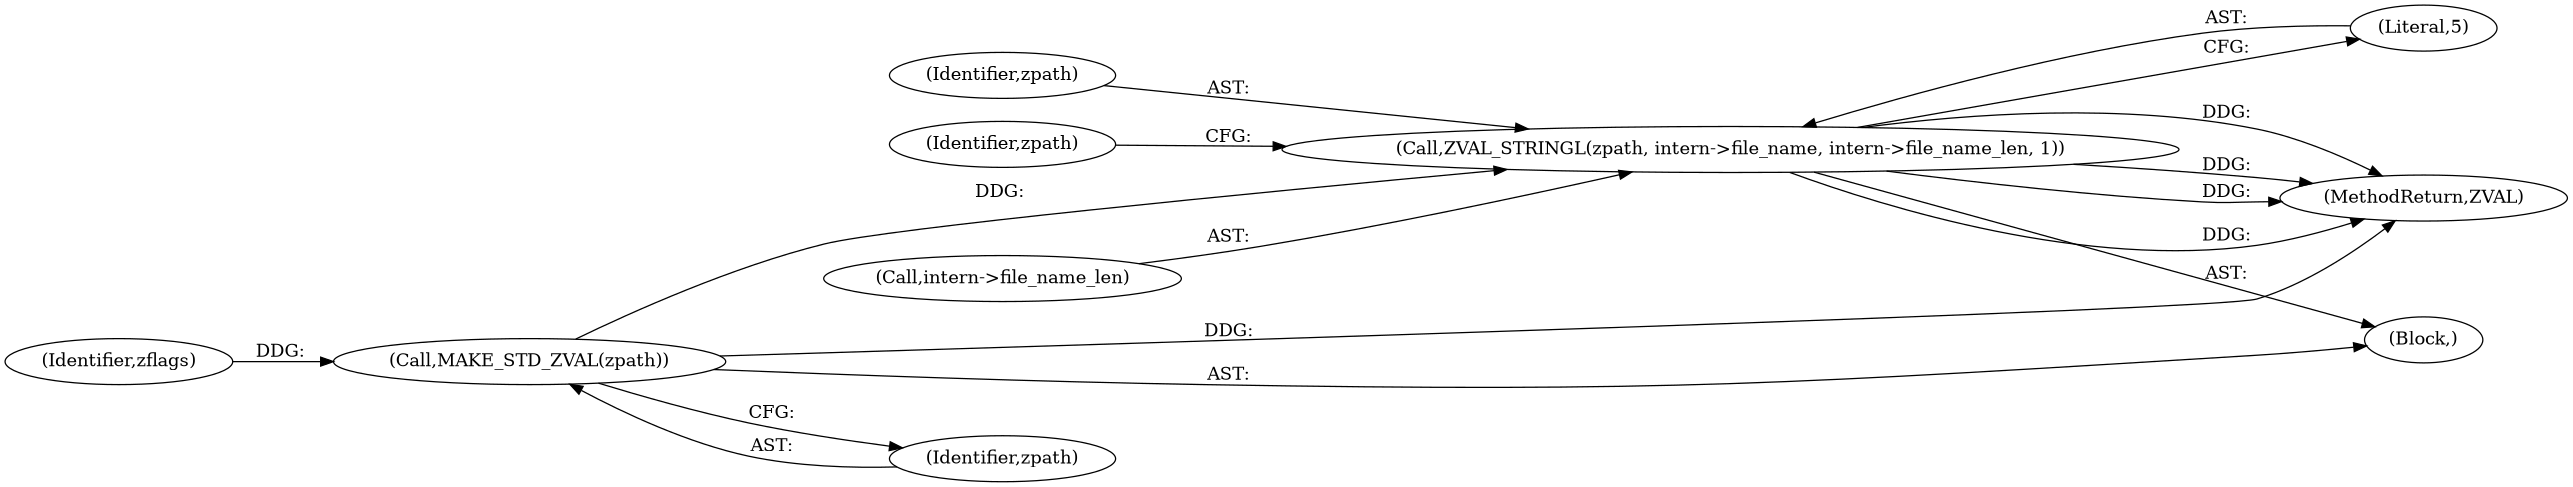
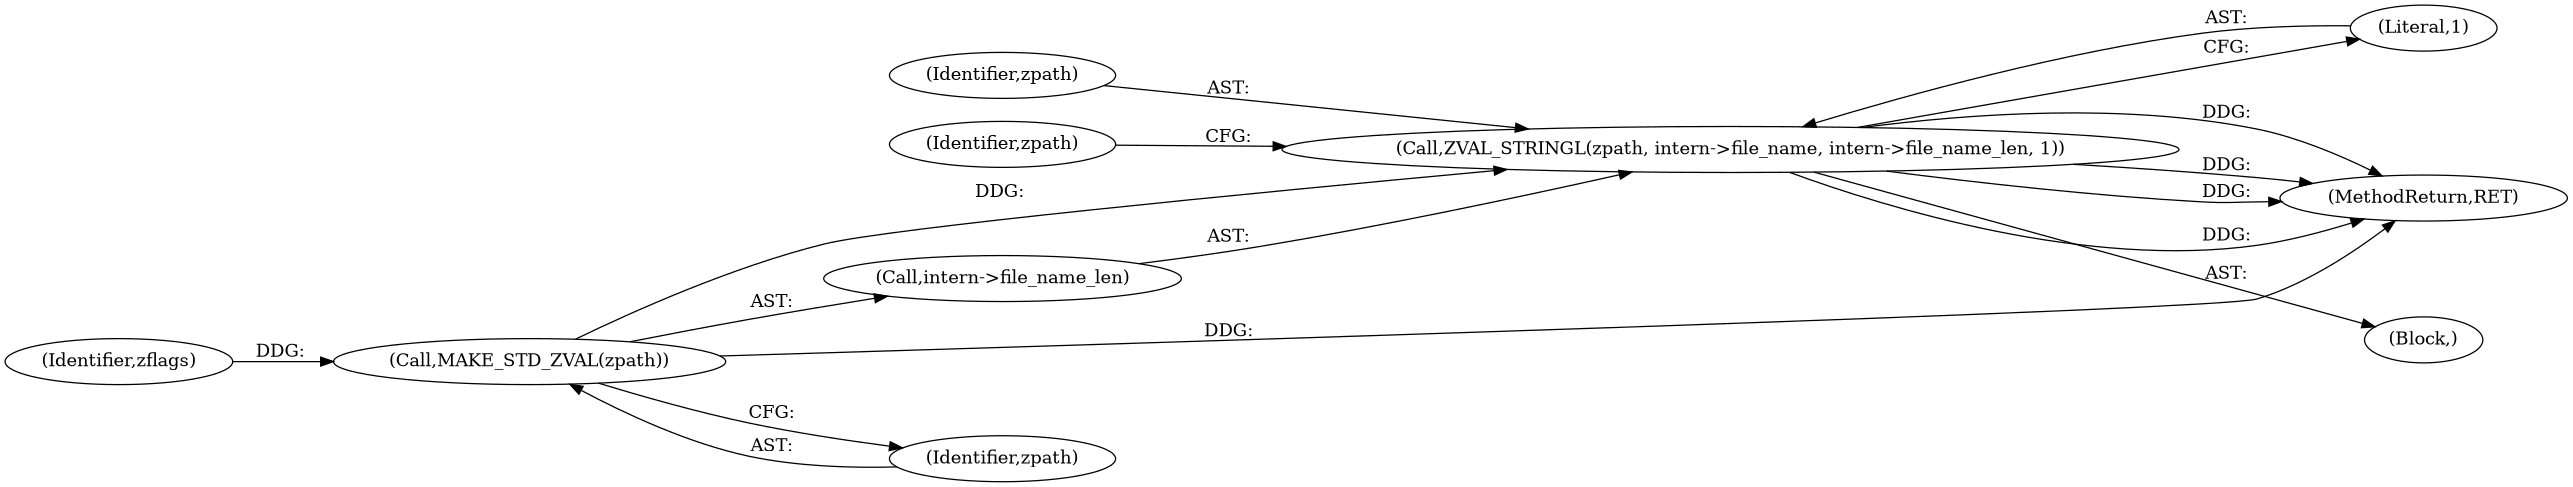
  digraph {
    rankdir=LR
    n1 [label="(Call,ZVAL_STRINGL(zpath, intern->file_name, intern->file_name_len, 1))"]
-   n2 [label="(MethodReturn,ZVAL)"]
+   n2 [label="(MethodReturn,RET)"]
    n3 [label="(Block,)"]
-   n4 [label="(Literal,5)"]
+   n4 [label="(Literal,1)"]
    n5 [label="(Call,MAKE_STD_ZVAL(zpath))"]
    n6 [label="(Identifier,zpath)"]
    n7 [label="(Identifier,zflags)"]
    n8 [label="(Call,intern->file_name_len)"]
    n9 [label="(Identifier,zpath)"]
    n10 [label="(Identifier,zpath)"]
    n1 -> n2 [label="DDG: "]
    n1 -> n2 [label="DDG: "]
    n1 -> n2 [label="DDG: "]
    n1 -> n2 [label="DDG: "]
    n1 -> n3 [label="AST: "]
    n1 -> n4 [label="CFG: "]
    n4 -> n1 [label="AST: "]
    n5 -> n1 [label="DDG: "]
    n5 -> n2 [label="DDG: "]
-   n5 -> n3 [label="AST: "]
+   n5 -> n8 [label="AST: "]
    n5 -> n6 [label="CFG: "]
    n6 -> n5 [label="AST: "]
    n7 -> n5 [label="DDG: "]
    n8 -> n1 [label="AST: "]
    n9 -> n1 [label="AST: "]
    n10 -> n1 [label="CFG: "]
  }
